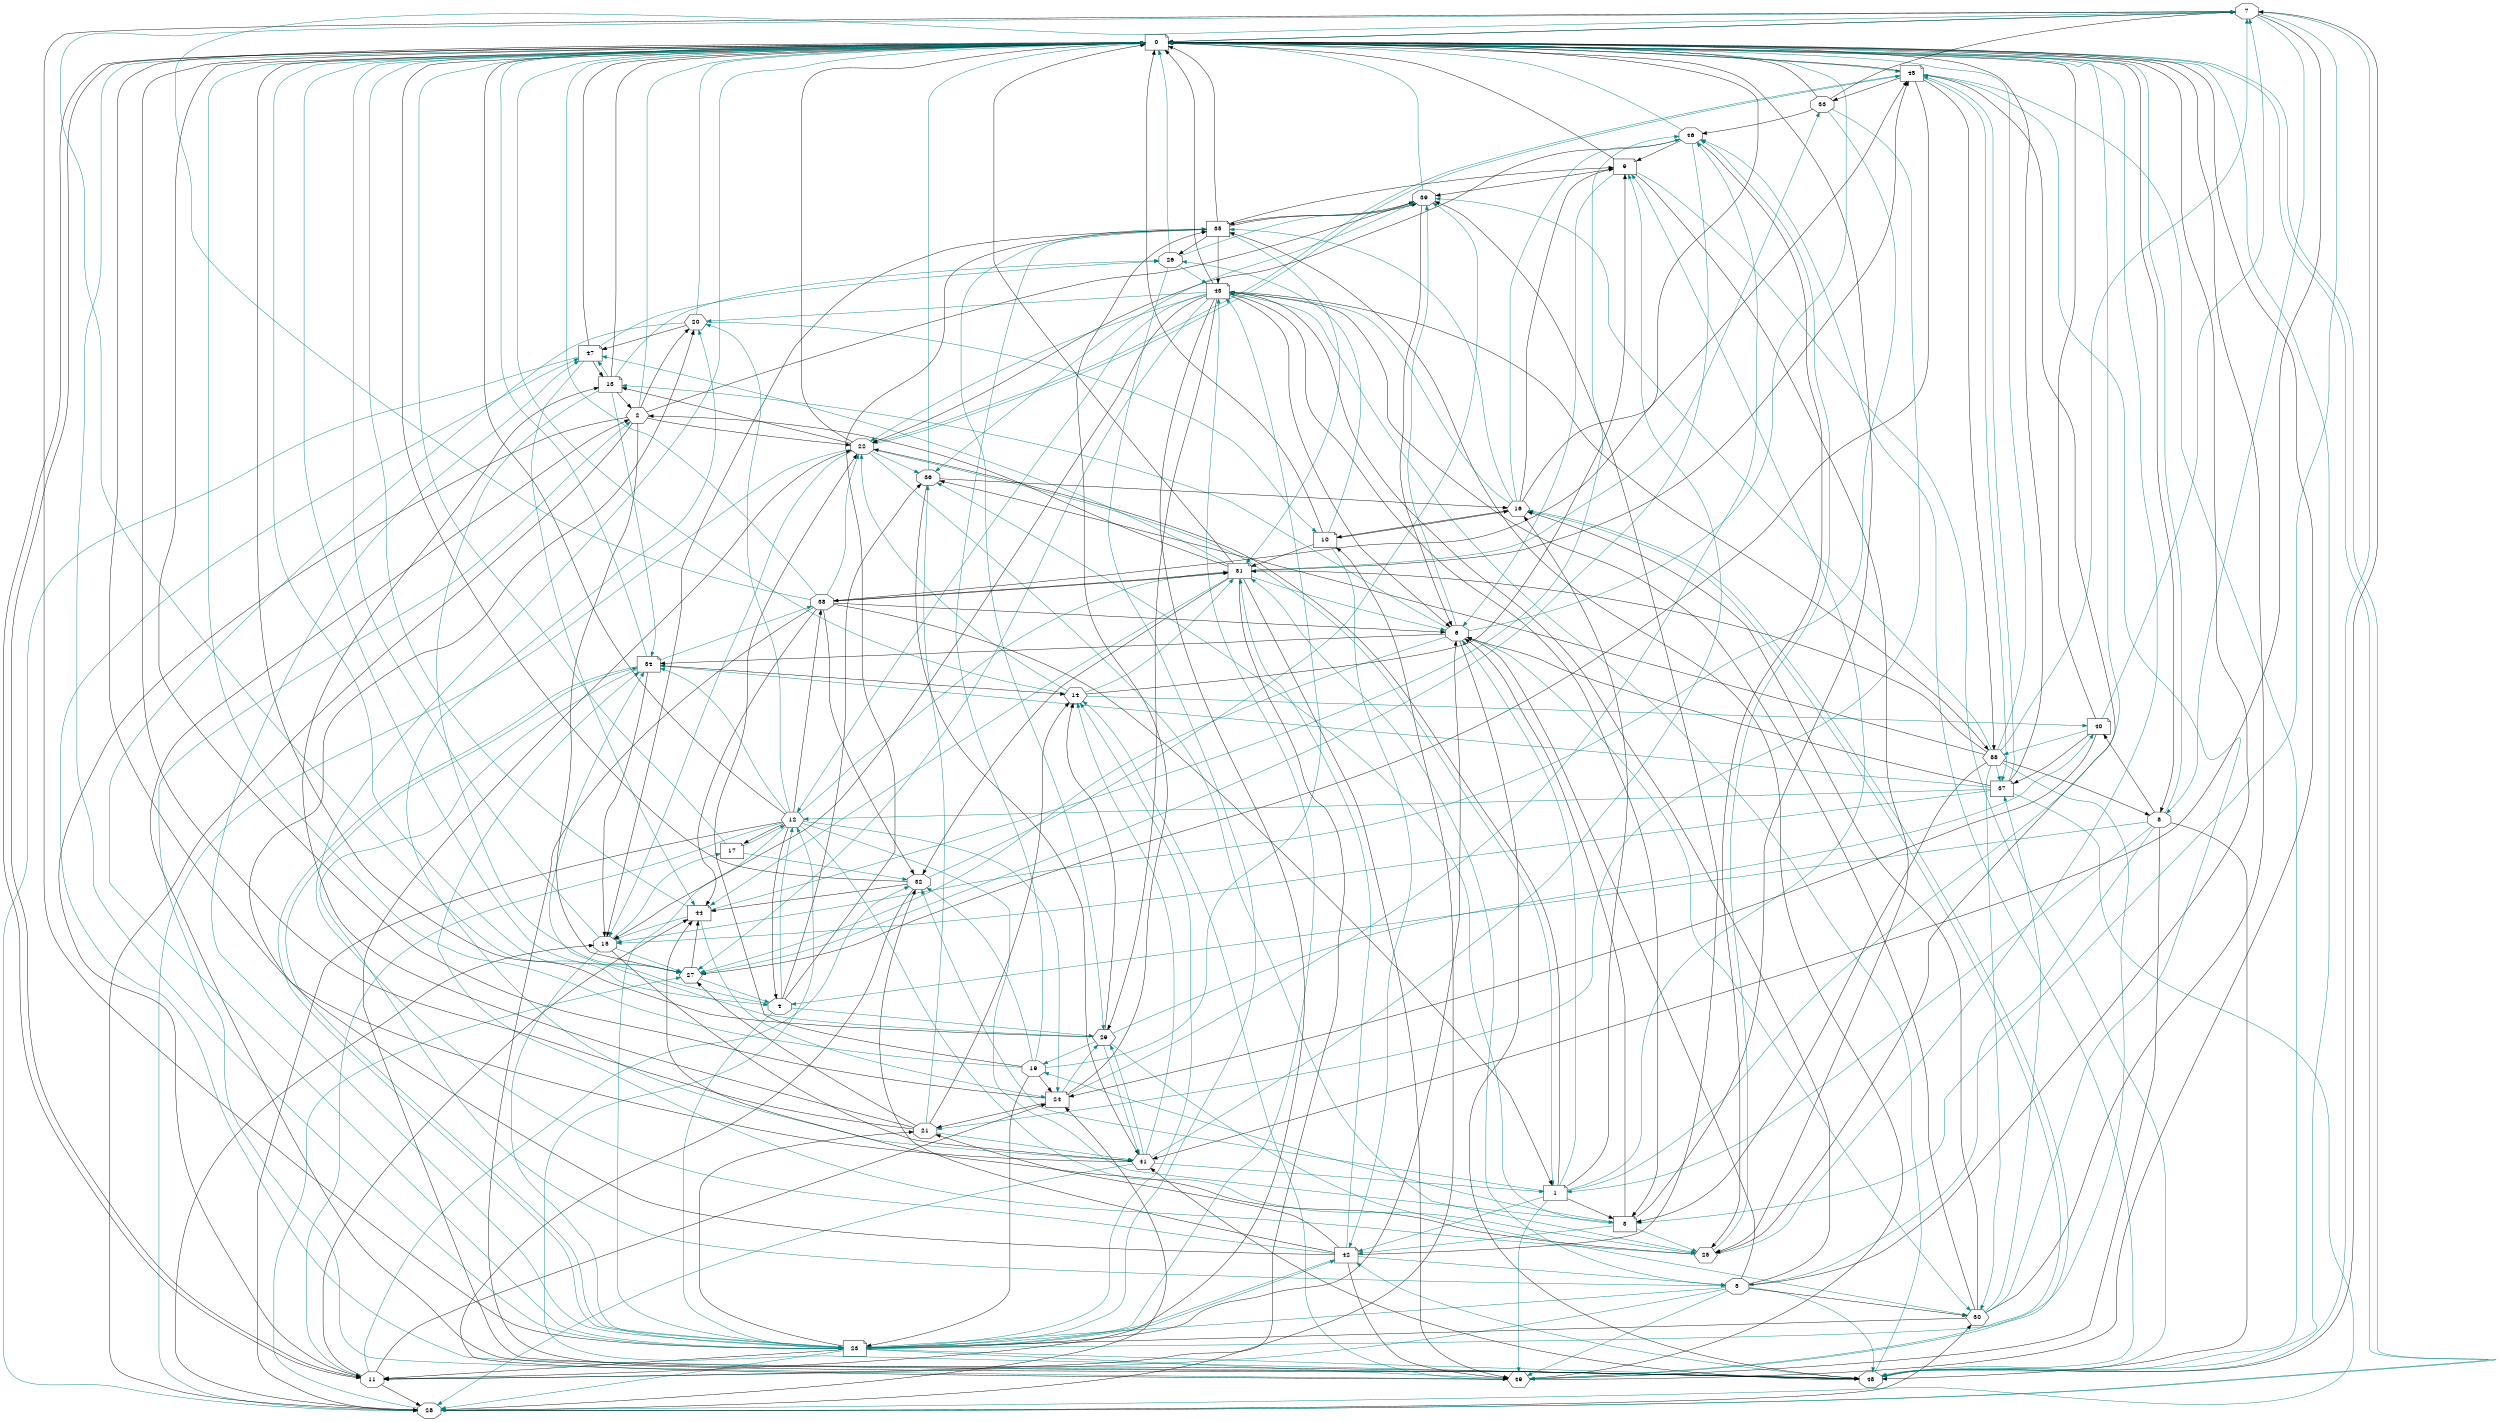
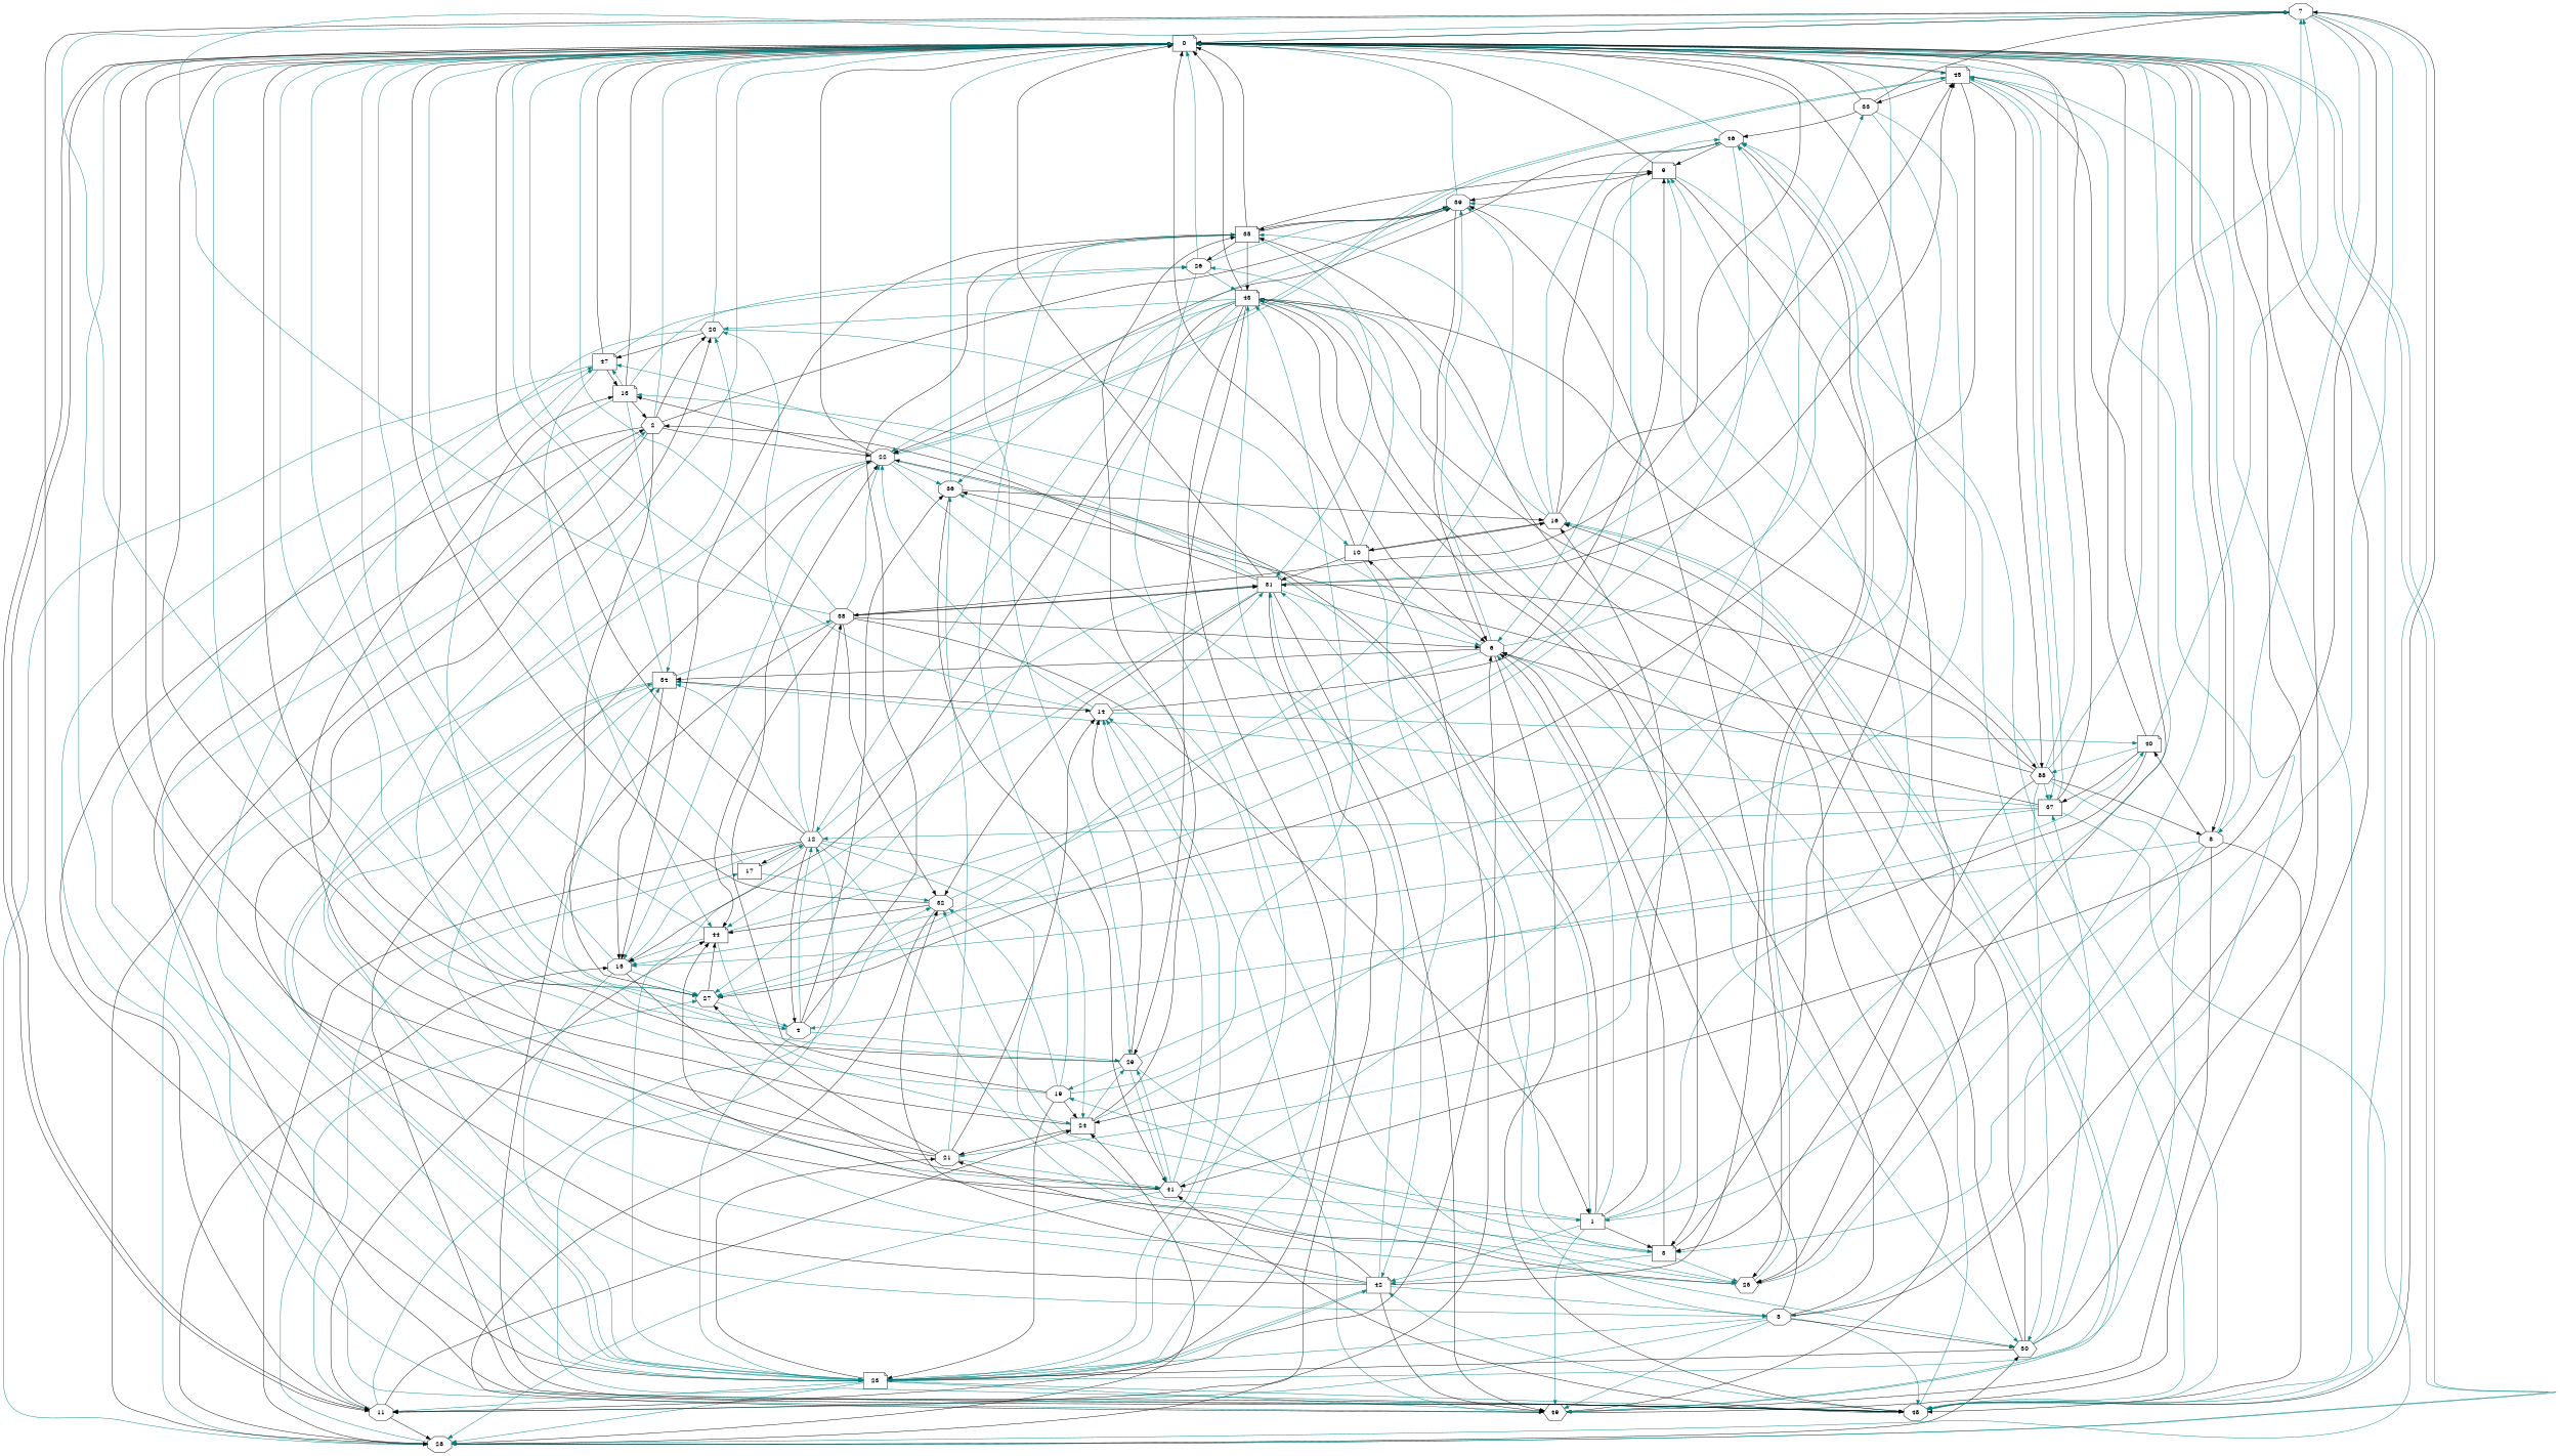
  strict digraph {
    node [component_delay=3 shape=octagon]
    edge [color=teal wire_delay=1]
    7
    0 [shape=note]
    8
    11
    28
    45 [shape=note]
    3 [shape=note]
    4
    23 [shape=note]
    48
    41 [shape=hexagon]
    1 [shape=note]
    49 [shape=hexagon]
    5
    40 [shape=note]
    32
    24 [shape=note]
    44 [shape=note]
    27 [shape=hexagon]
    30 [shape=hexagon]
    10 [shape=note]
    15
    22
    25 [shape=hexagon]
    n25 [label=88 shape=hexagon]
    37 [shape=note]
    33
    6
    42 [shape=note]
    19
    36
    35 [shape=note]
    12 [shape=hexagon]
    29 [shape=hexagon]
    34 [shape=note]
    43 [shape=note]
    21
    14 [shape=hexagon]
    47 [shape=note]
    46
    2 [shape=hexagon]
    9 [shape=note]
    20 [shape=hexagon]
    16 [shape=hexagon]
    31 [shape=note]
    39
    26
    17 [shape=note]
    13 [shape=note]
    38
    7 -> 0 [color=black]
    7 -> 8
    7 -> 3
    7 -> 4
    7 -> 23 [color=black]
    7 -> 48
    7 -> 41 [color=black]
    0 -> 7
    0 -> 8 [color=black]
    0 -> 11 [color=black]
    0 -> 28
    0 -> 45
    8 -> 0
    8 -> 4
    8 -> 48 [color=black]
    8 -> 1
    8 -> 49 [color=black]
    8 -> 5
    8 -> 40 [color=black]
    11 -> 0 [color=black]
    11 -> 28 [color=black]
    11 -> 32
    11 -> 24 [color=black]
    11 -> 44 [color=black]
    28 -> 0
    28 -> 24 [color=black]
    28 -> 27
    28 -> 30 [color=black]
    28 -> 10 [color=black]
    28 -> 15 [color=black]
    45 -> 0 [color=black]
    45 -> 48
    45 -> 27 [color=black]
    45 -> 22
    45 -> 25 [color=black]
    45 -> n25 [color=black]
    45 -> 37
    45 -> 33 [color=black]
    3 -> 0 [color=black]
    3 -> 25
    3 -> 6 [color=black]
    3 -> 42
    3 -> 19
    3 -> 36
    4 -> 0
    4 -> 23
    4 -> 36 [color=black]
    4 -> 35 [color=black]
    4 -> 12
    4 -> 29
    23 -> 0
-   23 -> 11 [color=black]
+   23 -> 11
    23 -> 28
    23 -> 48
    23 -> 49
    23 -> 6 [color=black]
    23 -> 42
    23 -> 34
    23 -> 43
    23 -> 21 [color=black]
    23 -> 14
    23 -> 47
    48 -> 7 [color=black]
    48 -> 0
    48 -> 41 [color=black]
    48 -> 22 [color=black]
    48 -> 42
    48 -> 12
    48 -> 43
    48 -> 47
    48 -> 46
    48 -> 2 [color=black]
    41 -> 0 [color=black]
    41 -> 28
    41 -> 1
    41 -> 29
    41 -> 14
    41 -> 9
    41 -> 20
    1 -> 0
    1 -> 3 [color=black]
    1 -> 49
    1 -> 32
    1 -> 22 [color=black]
    1 -> 6
    1 -> 42
    1 -> 9
    1 -> 16 [color=black]
    49 -> 0 [color=black]
    49 -> 35 [color=black]
    49 -> 14
    49 -> 2
    49 -> 16
    5 -> 0 [color=black]
    5 -> 11
    5 -> 23
    5 -> 48
    5 -> 49
    5 -> 30 [color=black]
    5 -> 6 [color=black]
    5 -> 43 [color=black]
    5 -> 31
    40 -> 7
    40 -> 0 [color=black]
    40 -> 24 [color=black]
    40 -> n25
    40 -> 37 [color=black]
    32 -> 0 [color=black]
    32 -> 49 [color=black]
    32 -> 44 [color=black]
    32 -> 39
    24 -> 0 [color=black]
    24 -> 35 [color=black]
    24 -> 29
    24 -> 21 [color=black]
    24 -> 46
    44 -> 0
    44 -> 24
    44 -> 15
    44 -> 46
    27 -> 0
    27 -> 4
    27 -> 44 [color=black]
    30 -> 0 [color=black]
    30 -> 45
    30 -> 23 [color=black]
    30 -> 37
    30 -> 43 [color=black]
    30 -> 16 [color=black]
    10 -> 0 [color=black]
    10 -> 42
    10 -> 16 [color=black]
    10 -> 31 [color=black]
    10 -> 26
    15 -> 0
    15 -> 23
    15 -> 41 [color=black]
    15 -> 27
    15 -> 17
    22 -> 0 [color=black]
    22 -> 28
    22 -> 45
    22 -> 1
    22 -> 15
    22 -> 25
    22 -> 36
    22 -> 13 [color=black]
    25 -> 0
    25 -> 44 [color=black]
    25 -> 34
    25 -> 46
    n25 -> 7
    n25 -> 0
    n25 -> 8 [color=black]
    n25 -> 3 [color=black]
    n25 -> 23
    n25 -> 30
    n25 -> 37
    n25 -> 36 [color=black]
    n25 -> 31 [color=black]
    n25 -> 39
    37 -> 0 [color=black]
    37 -> 28
    37 -> 45
    37 -> 15
    37 -> 6 [color=black]
    37 -> 12
    37 -> 34
    33 -> 7 [color=black]
    33 -> 0 [color=black]
    33 -> 15
    33 -> 21
    33 -> 46 [color=black]
    6 -> 0
    6 -> 48 [color=black]
    6 -> 27
    6 -> 30
    6 -> 34 [color=black]
    6 -> 39
    6 -> 13
    42 -> 0
    42 -> 23
    42 -> 49 [color=black]
    42 -> 5
    42 -> 32 [color=black]
    42 -> 21 [color=black]
    42 -> 20 [color=black]
    42 -> 31
    42 -> 39 [color=black]
    19 -> 0
    19 -> 23 [color=black]
    19 -> 32
    19 -> 24 [color=black]
    19 -> 22 [color=black]
    19 -> 35
    19 -> 43
    36 -> 0
    36 -> 41 [color=black]
    36 -> 16 [color=black]
    35 -> 0 [color=black]
    35 -> 15 [color=black]
    35 -> 29
    35 -> 43 [color=black]
    35 -> 9 [color=black]
    35 -> 31
    35 -> 39 [color=black]
    35 -> 26 [color=black]
    12 -> 0 [color=black]
    12 -> 11
    12 -> 28 [color=black]
    12 -> 3
    12 -> 4 [color=black]
    12 -> 23
    12 -> 24
    12 -> 25
    12 -> 34
    12 -> 20
    12 -> 31
    12 -> 17 [color=black]
    12 -> 38 [color=black]
    29 -> 0 [color=black]
    29 -> 41
    29 -> 40
    29 -> 30
    29 -> 19
    29 -> 34
    29 -> 14 [color=black]
    34 -> 0
    34 -> 23
    34 -> 5
    34 -> 15 [color=black]
    34 -> 14 [color=black]
    34 -> 38
    43 -> 0 [color=black]
    43 -> 11 [color=black]
    43 -> 3 [color=black]
    43 -> 27
    43 -> 15 [color=black]
    43 -> 22
    43 -> n25 [color=black]
    43 -> 6 [color=black]
    43 -> 12
    43 -> 29 [color=black]
    43 -> 20
    21 -> 0 [color=black]
    21 -> 41
    21 -> 27 [color=black]
    21 -> 36
    21 -> 14 [color=black]
    21 -> 13 [color=black]
    14 -> 0
    14 -> 40
    14 -> 22
    14 -> 9 [color=black]
    14 -> 31
    47 -> 0 [color=black]
    47 -> 28
    47 -> 44
    47 -> 26
    47 -> 13 [color=black]
    46 -> 0
    46 -> 27
    46 -> 22 [color=black]
    46 -> 25 [color=black]
    46 -> 9 [color=black]
    2 -> 0
    2 -> 11 [color=black]
    2 -> 28 [color=black]
    2 -> 27 [color=black]
    2 -> 22 [color=black]
    2 -> 20 [color=black]
    2 -> 39 [color=black]
    9 -> 0 [color=black]
    9 -> 48
    9 -> 25 [color=black]
    9 -> 6
    9 -> 39 [color=black]
    20 -> 0
    20 -> 23
    20 -> 10
    20 -> 47 [color=black]
    16 -> 0 [color=black]
    16 -> 49
    16 -> 10 [color=black]
    16 -> 35
    16 -> 43
    16 -> 46
    16 -> 9 [color=black]
    31 -> 0 [color=black]
    31 -> 11 [color=black]
    31 -> 45 [color=black]
    31 -> 49 [color=black]
    31 -> 32 [color=black]
    31 -> 44
    31 -> 33
    31 -> 6
    31 -> 47
    31 -> 2 [color=black]
    31 -> 38 [color=black]
    39 -> 0
    39 -> 6 [color=black]
    39 -> 36
    39 -> 35 [color=black]
    26 -> 0
    26 -> 23
    26 -> 43
    26 -> 39
    17 -> 0
    17 -> 32
    17 -> 12
    13 -> 0 [color=black]
    13 -> 27
    13 -> 34
    13 -> 47
    13 -> 2 [color=black]
    13 -> 26
    38 -> 7
    38 -> 0
    38 -> 45 [color=black]
    38 -> 48 [color=black]
    38 -> 1 [color=black]
    38 -> 32 [color=black]
    38 -> 44 [color=black]
    38 -> 22
    38 -> 6 [color=black]
    38 -> 31 [color=black]
  }
